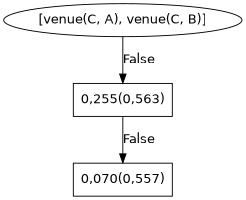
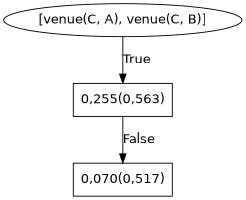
  digraph {
    fontname="DejaVu Sans"
    node [fontname="DejaVu Sans" shape=box]
    edge [fontname="DejaVu Sans"]
    n1 [label="[venue(C, A), venue(C, B)]" shape=""]
    n2 [label="0,255(0,563)"]
-   n3 [label="0,070(0,557)"]
-   n1 -> n2 [label=False]
+   n3 [label="0,070(0,517)"]
+   n1 -> n2 [label=True]
    n2 -> n3 [label=False]
  }
